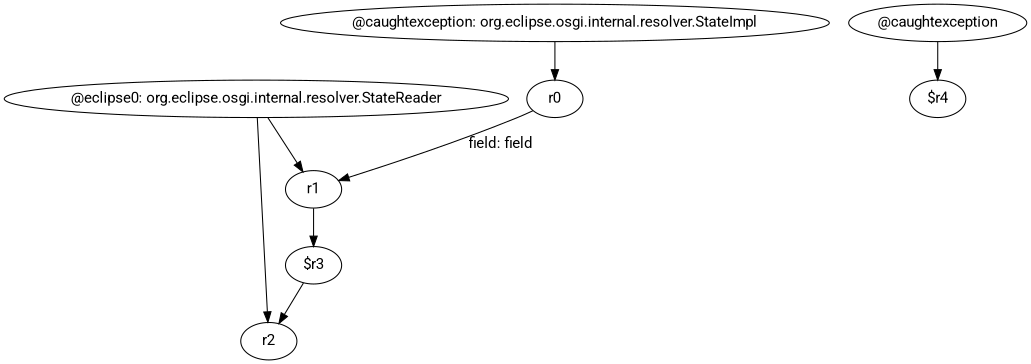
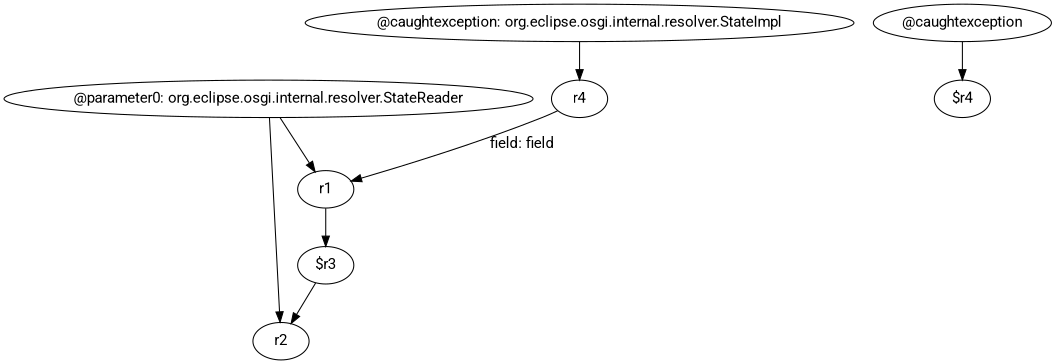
  digraph {
    fontname=Roboto
    node [fontname=Roboto]
    edge [fontname=Roboto]
-   n1 [label="@eclipse0: org.eclipse.osgi.internal.resolver.StateReader"]
+   n1 [label="@parameter0: org.eclipse.osgi.internal.resolver.StateReader"]
    n2 [label=r1]
    n3 [label=r2]
    n4 [label="$r3"]
-   n5 [label=r0]
+   n5 [label=r4]
    n6 [label="@caughtexception"]
    n7 [label="$r4"]
    n8 [label="@caughtexception: org.eclipse.osgi.internal.resolver.StateImpl"]
    n1 -> n2
    n1 -> n3
    n2 -> n4
    n4 -> n3
    n5 -> n2 [label="field: field"]
    n6 -> n7
    n8 -> n5
  }
